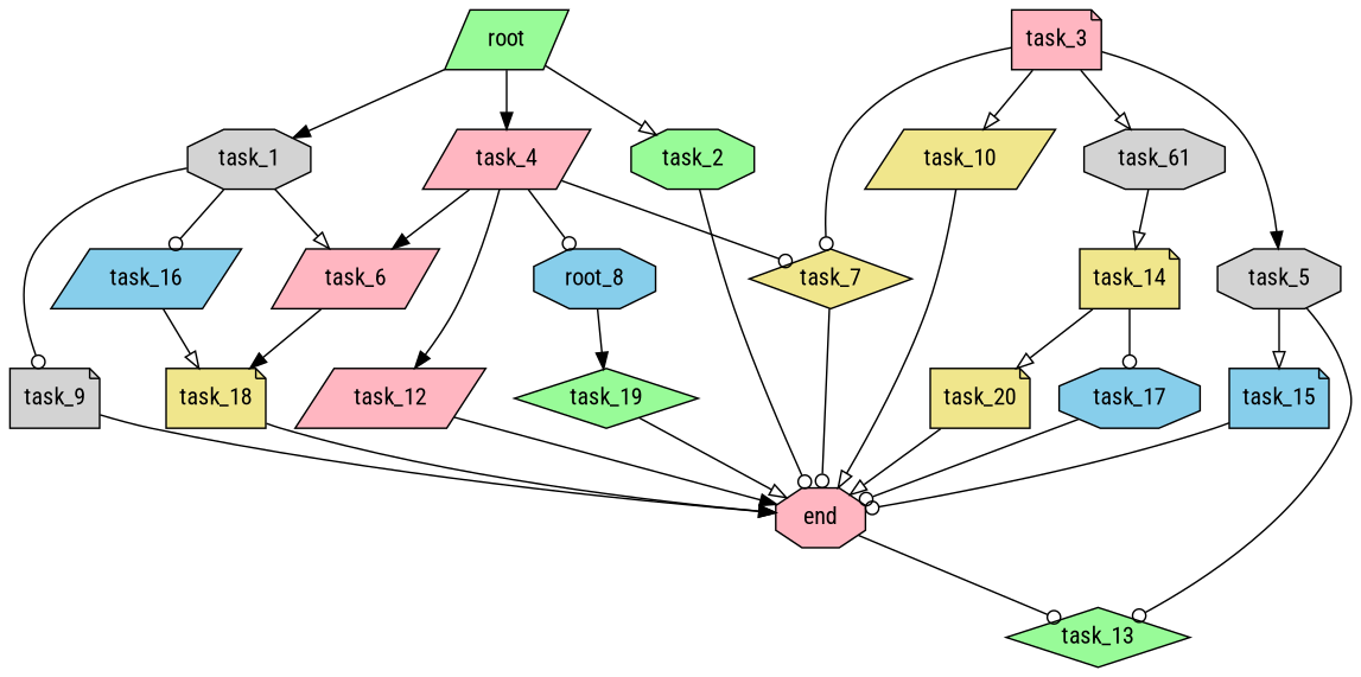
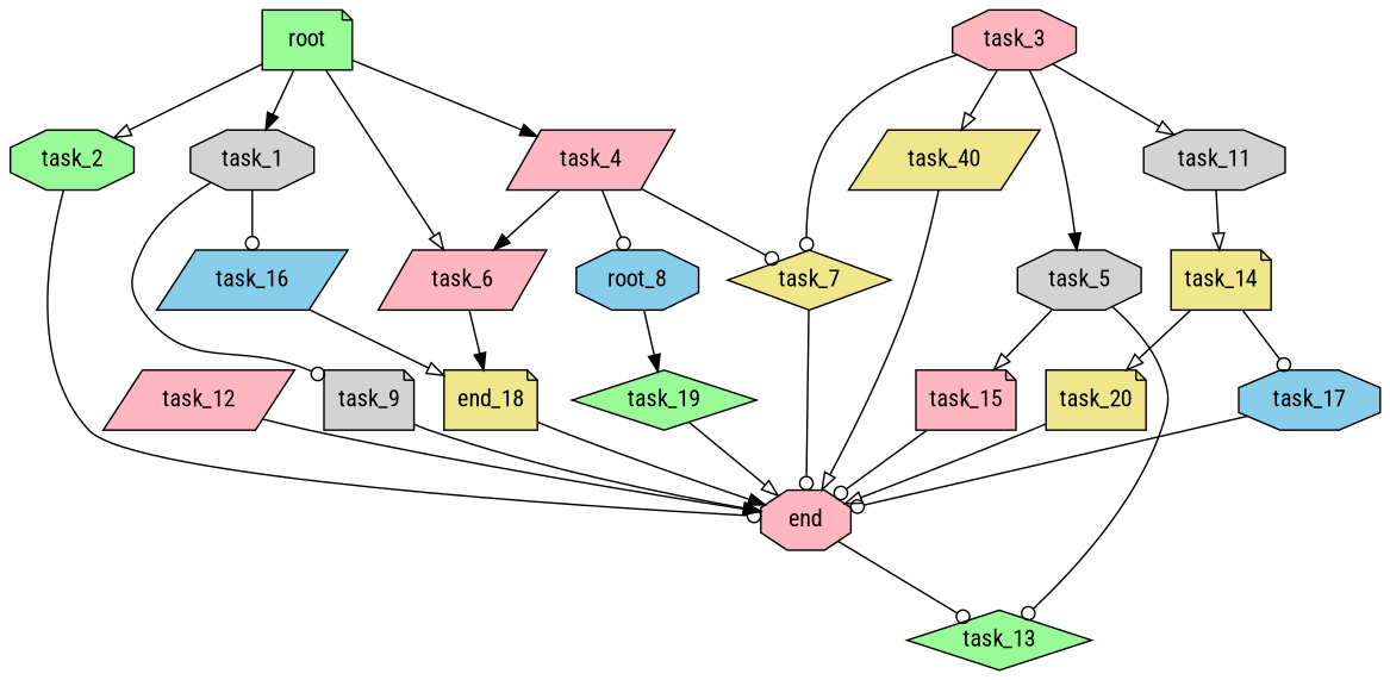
  digraph {
    fontname="Roboto Condensed"
    node [fillcolor=lightpink fontname="Roboto Condensed" shape=octagon style=filled]
    edge [arrowhead=onormal fontname="Roboto Condensed"]
-   root [fillcolor=palegreen shape=parallelogram]
+   root [fillcolor=palegreen shape=note]
    task_1 [fillcolor=lightgrey]
    task_2 [fillcolor=palegreen]
    task_4 [shape=parallelogram]
    task_6 [shape=parallelogram]
    task_9 [fillcolor=lightgrey shape=note]
    task_16 [fillcolor=skyblue shape=parallelogram]
    end
-   task_3 [shape=note]
+   task_3
    task_5 [fillcolor=lightgrey]
    task_7 [fillcolor=khaki shape=diamond]
-   task_10 [fillcolor=khaki shape=parallelogram]
-   task_11 [fillcolor=lightgrey label=task_61]
+   task_10 [fillcolor=khaki shape=parallelogram label=task_40]
+   task_11 [fillcolor=lightgrey]
    n14 [fillcolor=skyblue label=root_8]
    task_12 [shape=parallelogram]
-   task_18 [fillcolor=khaki shape=note]
+   task_18 [fillcolor=khaki shape=note label=end_18]
    task_13 [fillcolor=palegreen shape=diamond]
-   task_15 [fillcolor=skyblue shape=note]
+   task_15 [shape=note]
    task_14 [fillcolor=khaki shape=note]
    task_19 [fillcolor=palegreen shape=diamond]
    task_17 [fillcolor=skyblue]
    task_20 [fillcolor=khaki shape=note]
    root -> task_1 [arrowhead=normal]
    root -> task_2
    root -> task_4 [arrowhead=normal]
-   task_1 -> task_6
+   root -> task_6
    task_1 -> task_9 [arrowhead=odot]
    task_1 -> task_16 [arrowhead=odot]
    task_2 -> end [arrowhead=odot]
    task_4 -> task_6 [arrowhead=normal]
    task_4 -> task_7 [arrowhead=odot]
    task_4 -> n14 [arrowhead=odot]
-   task_4 -> task_12 [arrowhead=normal]
    task_6 -> task_18 [arrowhead=normal]
    task_9 -> end
    task_16 -> task_18
    end -> task_13 [arrowhead=odot]
    task_3 -> task_5 [arrowhead=normal]
    task_3 -> task_7 [arrowhead=odot]
    task_3 -> task_10
    task_3 -> task_11
    task_5 -> task_13 [arrowhead=odot]
    task_5 -> task_15
    task_7 -> end [arrowhead=odot]
    task_10 -> end
    task_11 -> task_14
    n14 -> task_19 [arrowhead=normal]
    task_12 -> end [arrowhead=normal]
    task_18 -> end [arrowhead=normal]
    task_15 -> end [arrowhead=odot]
    task_14 -> task_17 [arrowhead=odot]
    task_14 -> task_20
    task_19 -> end
    task_17 -> end [arrowhead=odot]
    task_20 -> end
  }
